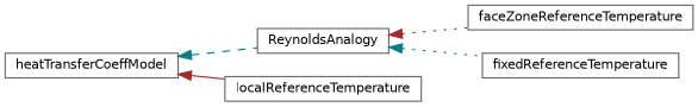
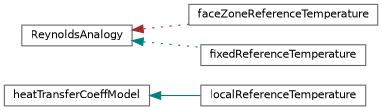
  digraph {
    rankdir=LR
    node [color=grey40 fillcolor=white fontname=Helvetica fontsize=10 shape=box style=filled]
    edge [color=teal dir=back fontname=Helvetica fontsize=10 labelfontname=Helvetica labelfontsize=10 style=dotted]
    n1 [height=0.2 label=heatTransferCoeffModel width=0.4]
    n2 [height=0.2 label=ReynoldsAnalogy width=0.4]
    n3 [height=0.2 label=localReferenceTemperature width=0.4]
    n4 [height=0.2 label=faceZoneReferenceTemperature width=0.4]
    n5 [height=0.2 label=fixedReferenceTemperature width=0.4]
-   n1 -> n2 [style=dashed]
-   n1 -> n3 [color=brown style=solid]
+   n1 -> n3 [style=solid]
    n2 -> n4 [color=brown]
    n2 -> n5
  }
